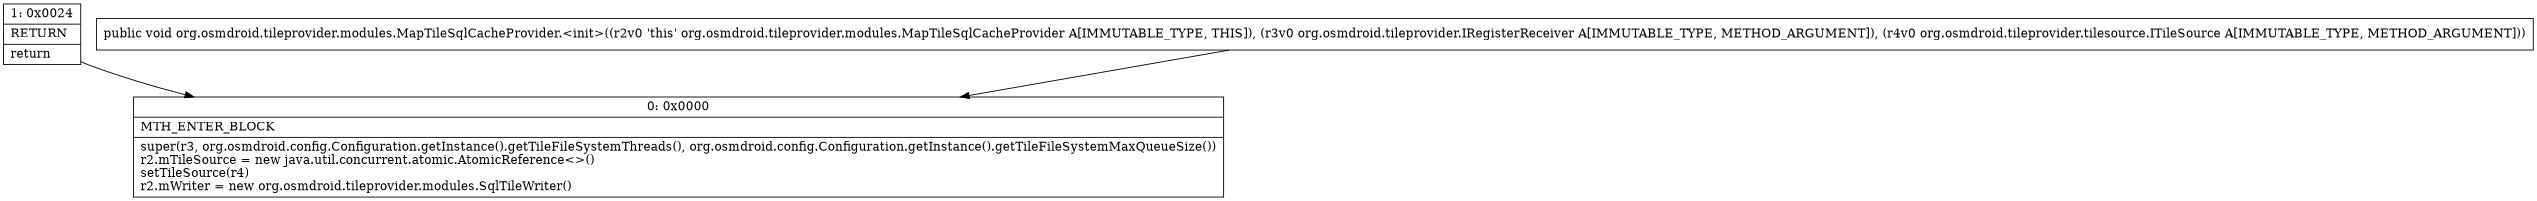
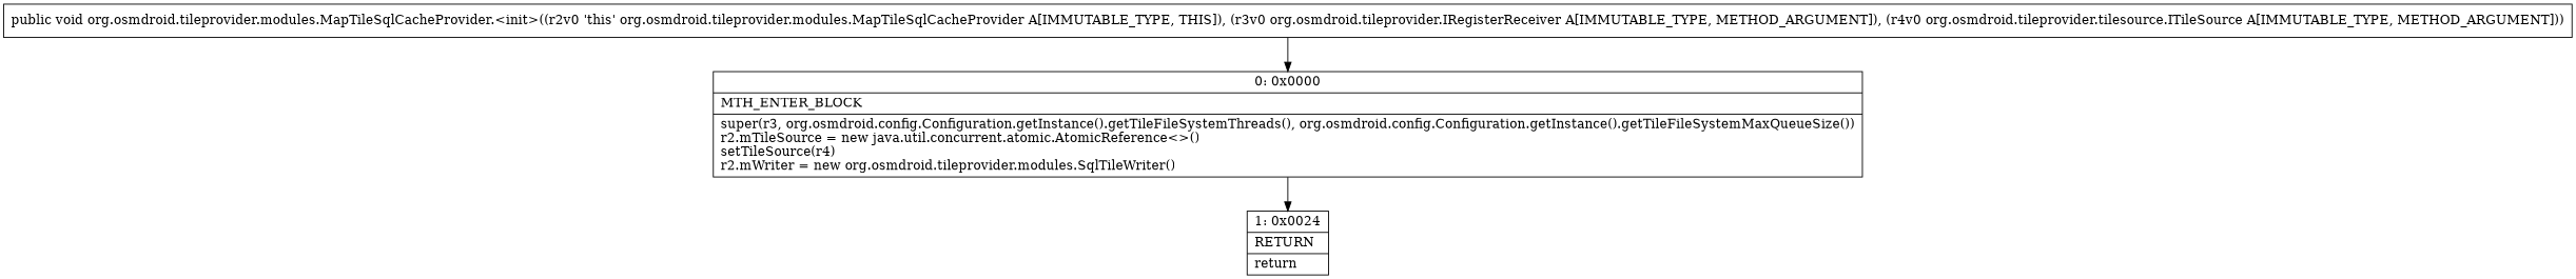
  digraph {
    node [shape=record]
    n1 [label="{0\:\ 0x0000|MTH_ENTER_BLOCK\l|super(r3, org.osmdroid.config.Configuration.getInstance().getTileFileSystemThreads(), org.osmdroid.config.Configuration.getInstance().getTileFileSystemMaxQueueSize())\lr2.mTileSource = new java.util.concurrent.atomic.AtomicReference\<\>()\lsetTileSource(r4)\lr2.mWriter = new org.osmdroid.tileprovider.modules.SqlTileWriter()\l}"]
    n2 [label="{1\:\ 0x0024|RETURN\l|return\l}"]
    n3 [label="{public void org.osmdroid.tileprovider.modules.MapTileSqlCacheProvider.\<init\>((r2v0 'this' org.osmdroid.tileprovider.modules.MapTileSqlCacheProvider A[IMMUTABLE_TYPE, THIS]), (r3v0 org.osmdroid.tileprovider.IRegisterReceiver A[IMMUTABLE_TYPE, METHOD_ARGUMENT]), (r4v0 org.osmdroid.tileprovider.tilesource.ITileSource A[IMMUTABLE_TYPE, METHOD_ARGUMENT])) }"]
-   n2 -> n1
+   n1 -> n2
    n3 -> n1
  }
